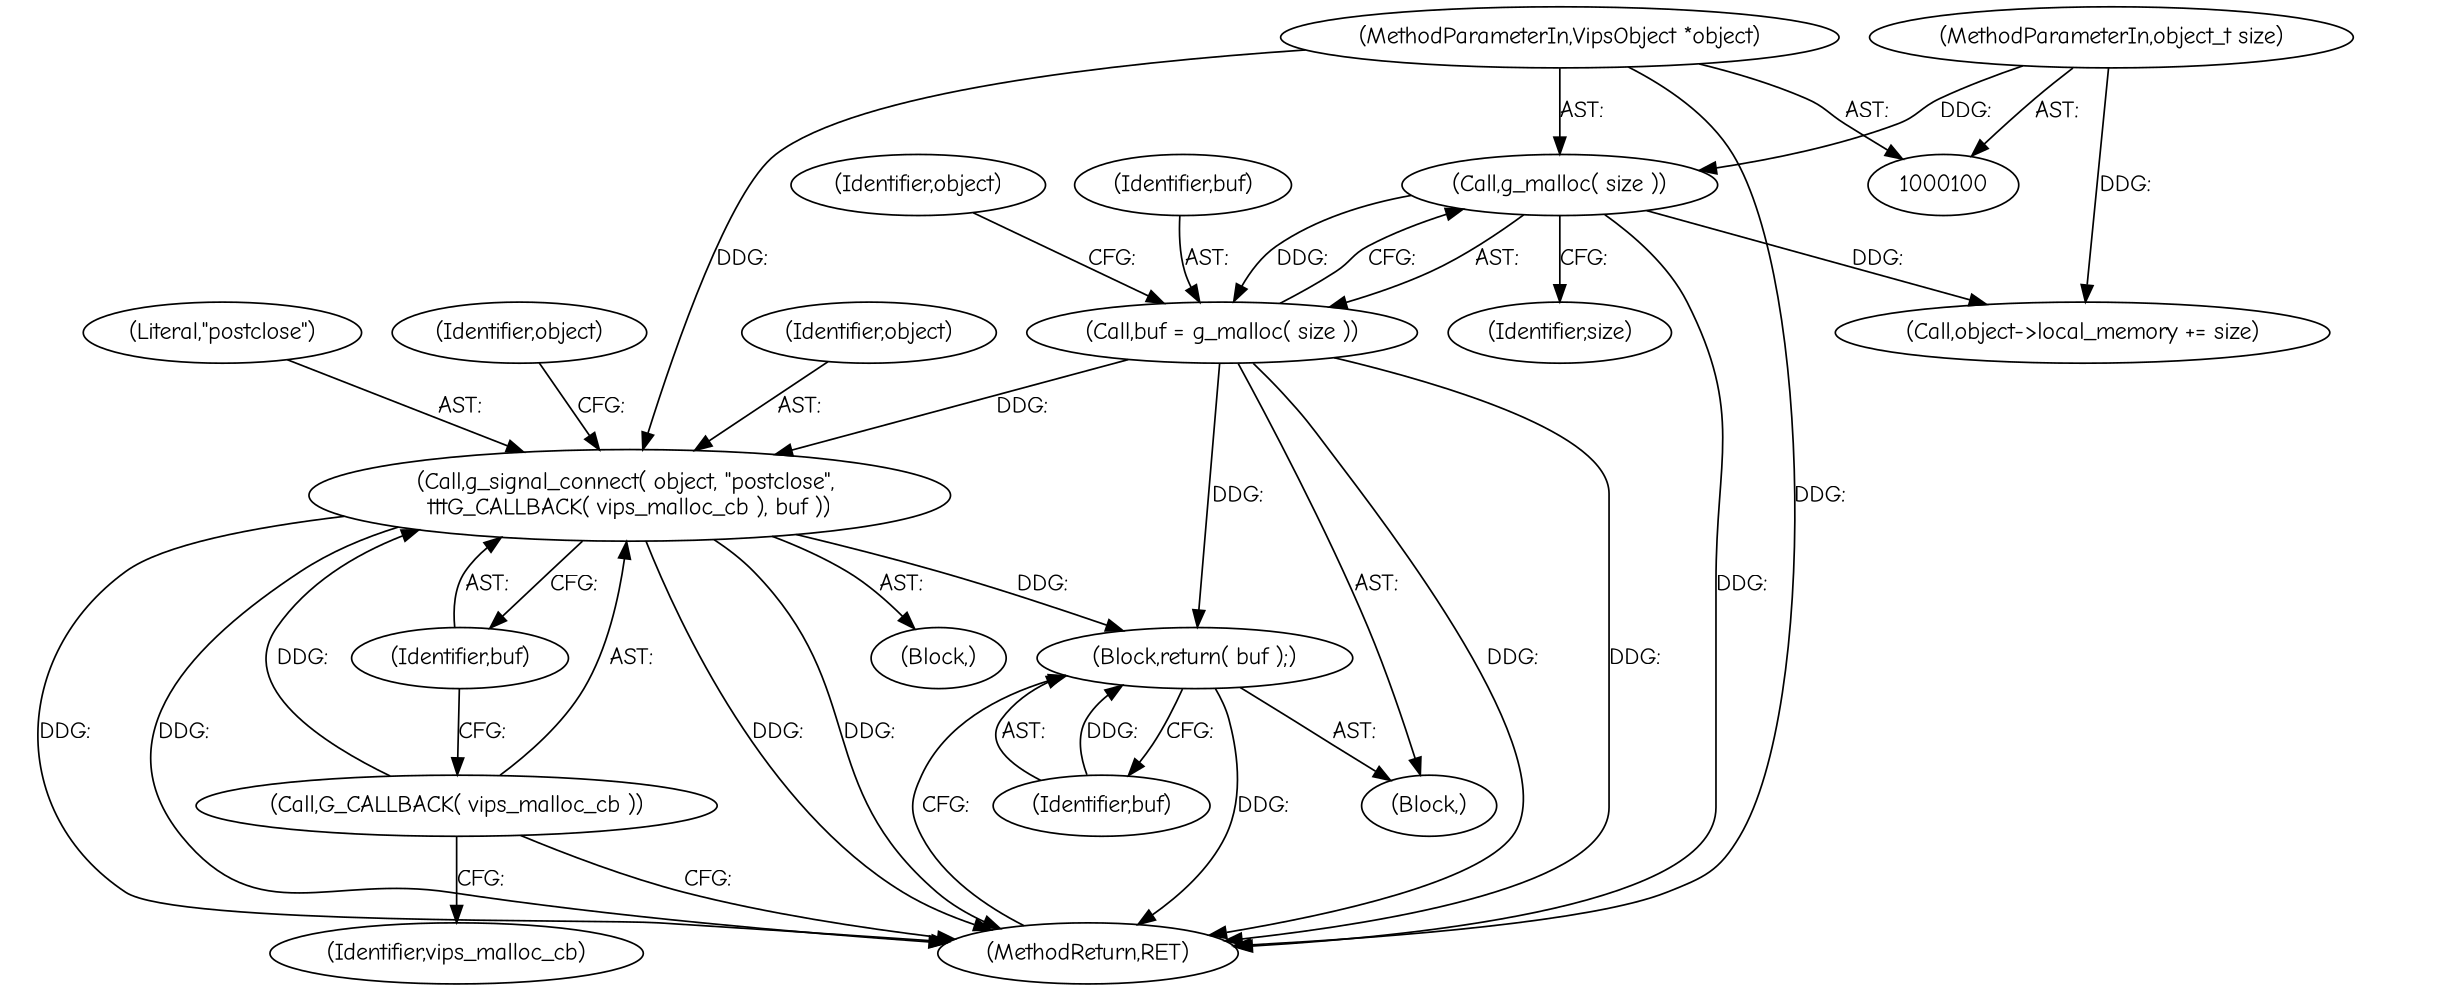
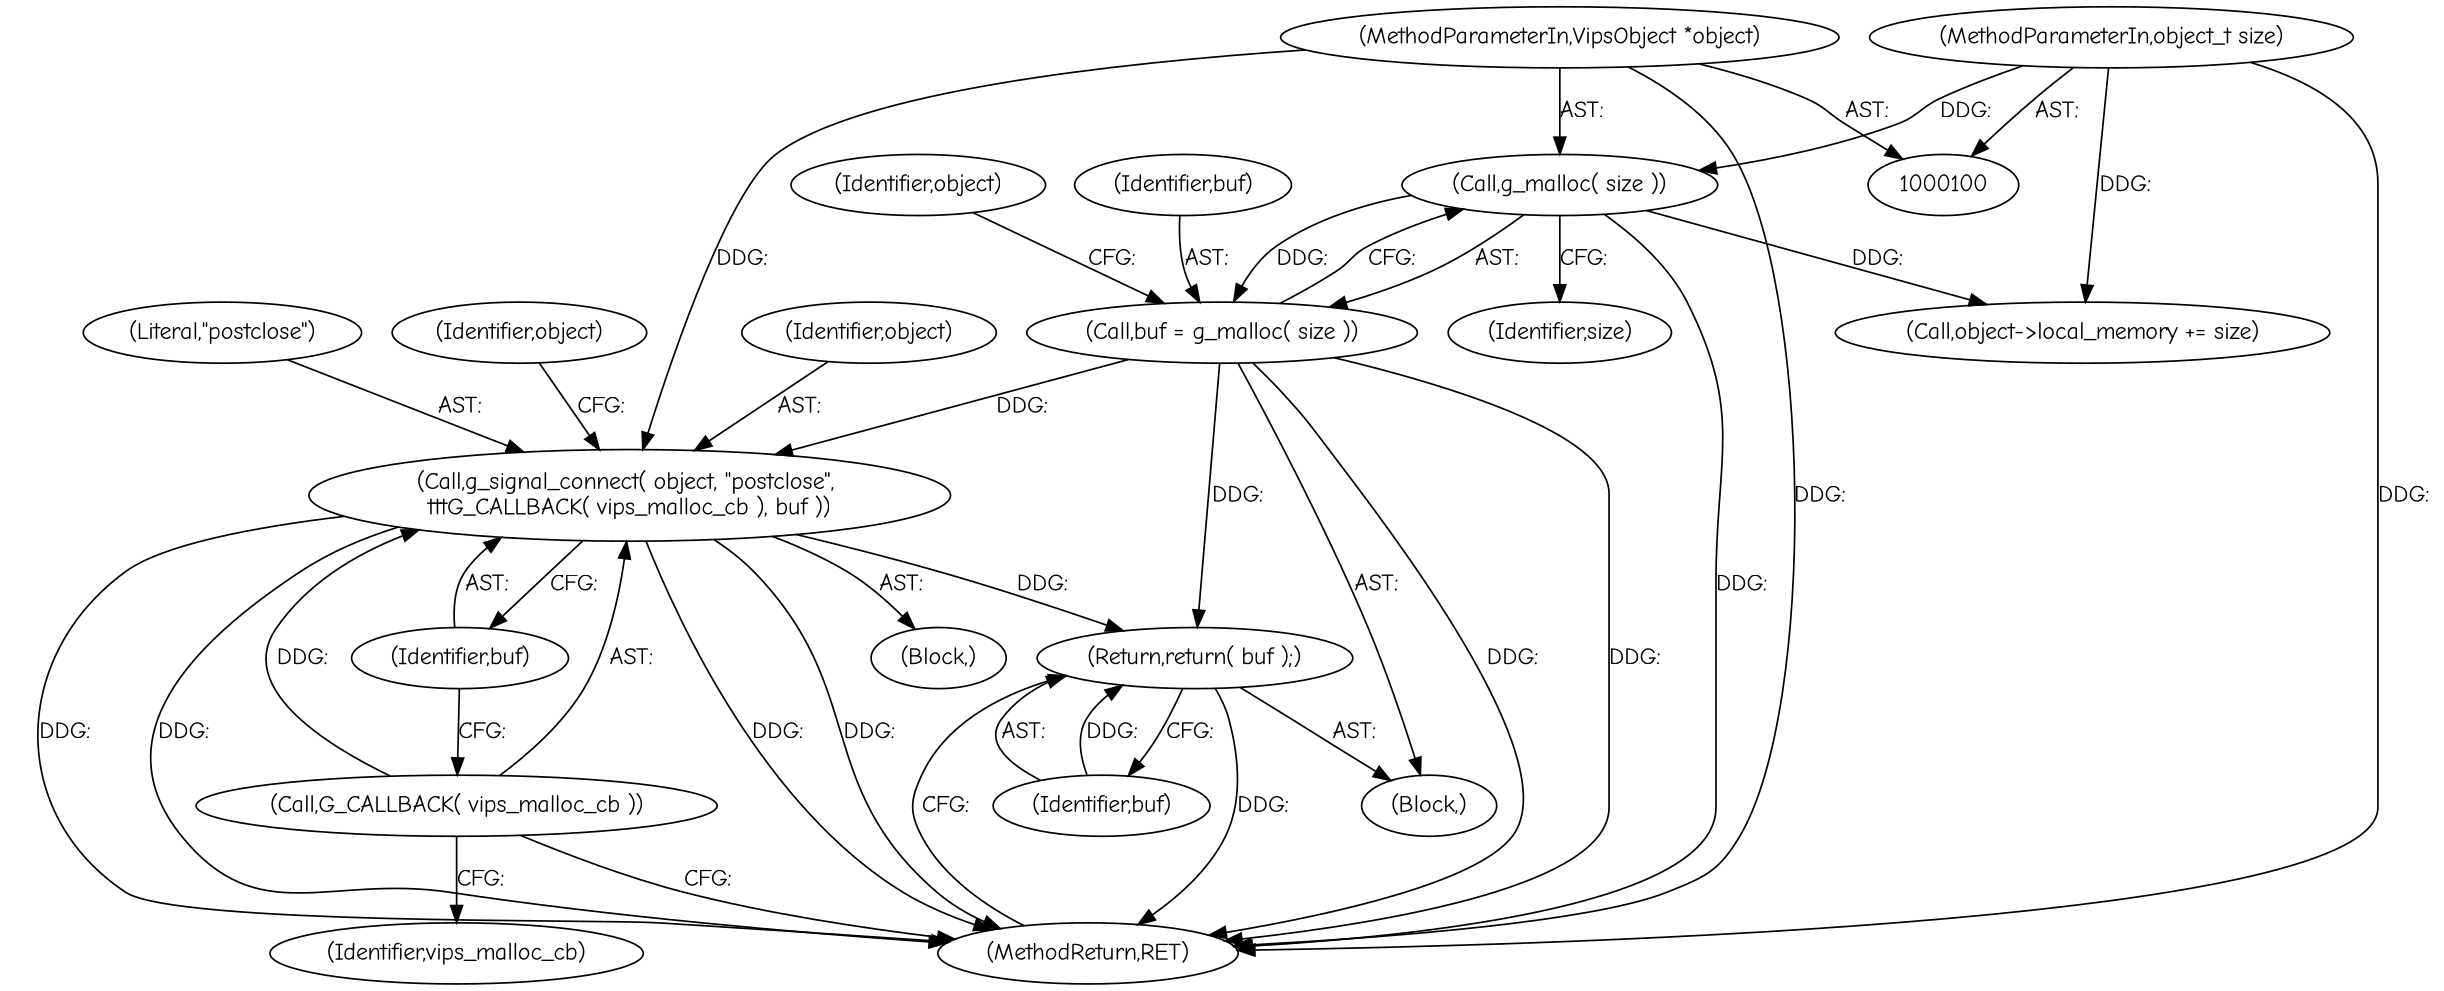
  digraph {
    fontname="Comic Neue"
    node [fontname="Comic Neue"]
    edge [fontname="Comic Neue"]
    n1 [label="(Call,g_signal_connect( object, \"postclose\", \n\t\t\tG_CALLBACK( vips_malloc_cb ), buf ))"]
-   n2 [label="(Block,return( buf );)"]
+   n2 [label="(Return,return( buf );)"]
    n3 [label="(MethodReturn,RET)"]
    n4 [label="(Block,)"]
    n5 [label="(Identifier,buf)"]
    n6 [label="(Block,)"]
    n7 [label="(Identifier,buf)"]
    n8 [label="(Call,G_CALLBACK( vips_malloc_cb ))"]
    n9 [label="(MethodParameterIn,VipsObject *object)"]
    1000100
    n11 [label="(Call,g_malloc( size ))"]
    n12 [label="(Identifier,vips_malloc_cb)"]
    n13 [label="(Call,buf = g_malloc( size ))"]
    n14 [label="(Identifier,size)"]
    n15 [label="(Call,object->local_memory += size)"]
    n16 [label="(MethodParameterIn,object_t size)"]
    n17 [label="(Identifier,object)"]
    n18 [label="(Literal,\"postclose\")"]
    n19 [label="(Identifier,buf)"]
    n20 [label="(Identifier,object)"]
    n21 [label="(Identifier,object)"]
    n1 -> n2 [label="DDG: "]
    n1 -> n3 [label="DDG: "]
    n1 -> n3 [label="DDG: "]
    n1 -> n3 [label="DDG: "]
    n1 -> n3 [label="DDG: "]
    n1 -> n4 [label="AST: "]
    n1 -> n5 [label="CFG: "]
    n2 -> n3 [label="DDG: "]
    n2 -> n6 [label="AST: "]
    n2 -> n7 [label="CFG: "]
    n3 -> n2 [label="CFG: "]
    n5 -> n1 [label="AST: "]
    n5 -> n8 [label="CFG: "]
    n7 -> n2 [label="AST: "]
    n7 -> n2 [label="DDG: "]
    n8 -> n1 [label="AST: "]
    n8 -> n1 [label="DDG: "]
    n8 -> n3 [label="CFG: "]
    n8 -> n12 [label="CFG: "]
    n9 -> n1 [label="DDG: "]
    n9 -> n3 [label="DDG: "]
    n9 -> 1000100 [label="AST: "]
    n9 -> n11 [label="AST: "]
    n11 -> n3 [label="DDG: "]
    n11 -> n13 [label="AST: "]
    n11 -> n13 [label="DDG: "]
    n11 -> n14 [label="CFG: "]
    n11 -> n15 [label="DDG: "]
    n13 -> n1 [label="DDG: "]
    n13 -> n2 [label="DDG: "]
    n13 -> n3 [label="DDG: "]
    n13 -> n3 [label="DDG: "]
    n13 -> n6 [label="AST: "]
    n13 -> n11 [label="CFG: "]
+   n16 -> n3 [label="DDG: "]
    n16 -> 1000100 [label="AST: "]
    n16 -> n11 [label="DDG: "]
    n16 -> n15 [label="DDG: "]
    n17 -> n1 [label="AST: "]
    n18 -> n1 [label="AST: "]
    n19 -> n13 [label="AST: "]
    n20 -> n1 [label="CFG: "]
    n21 -> n13 [label="CFG: "]
  }
